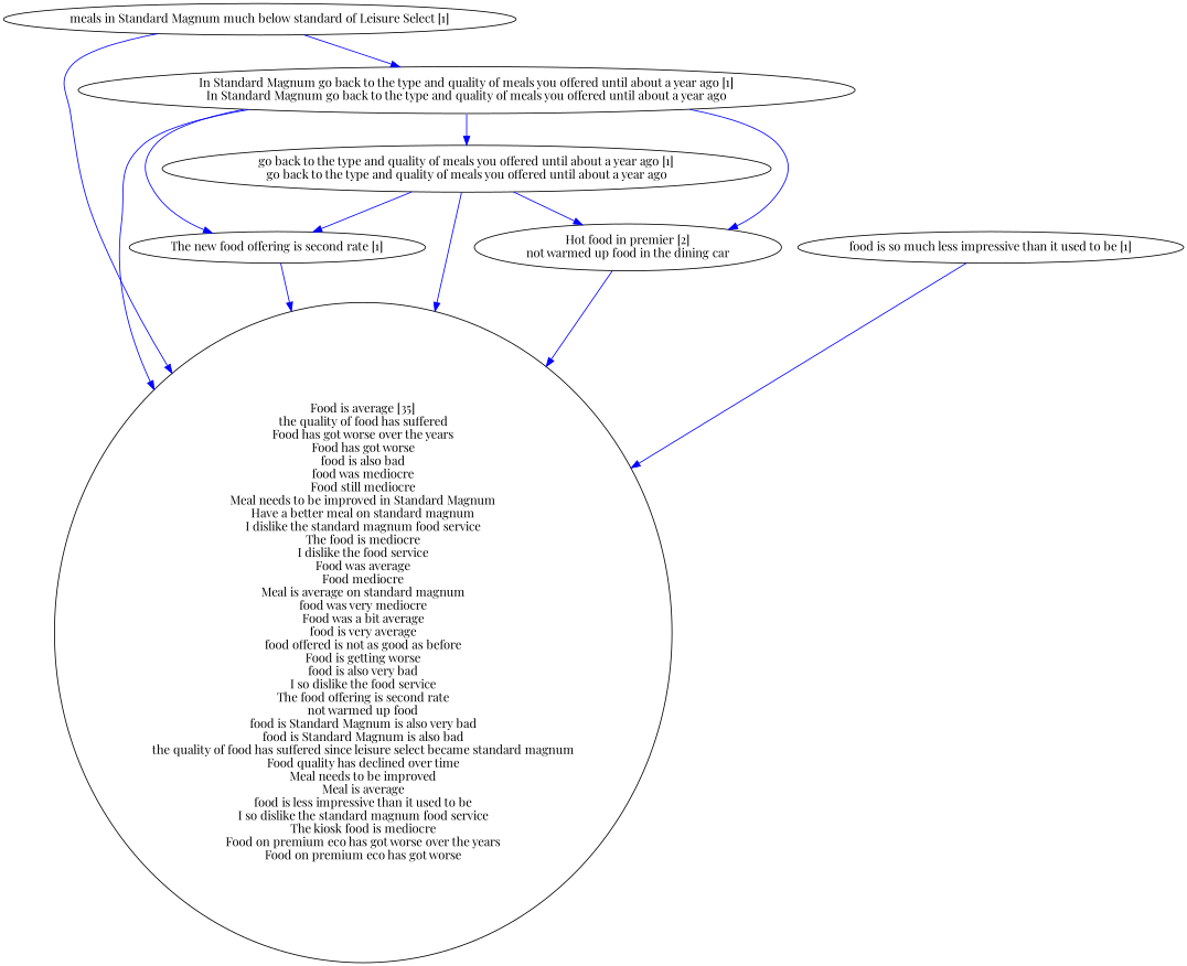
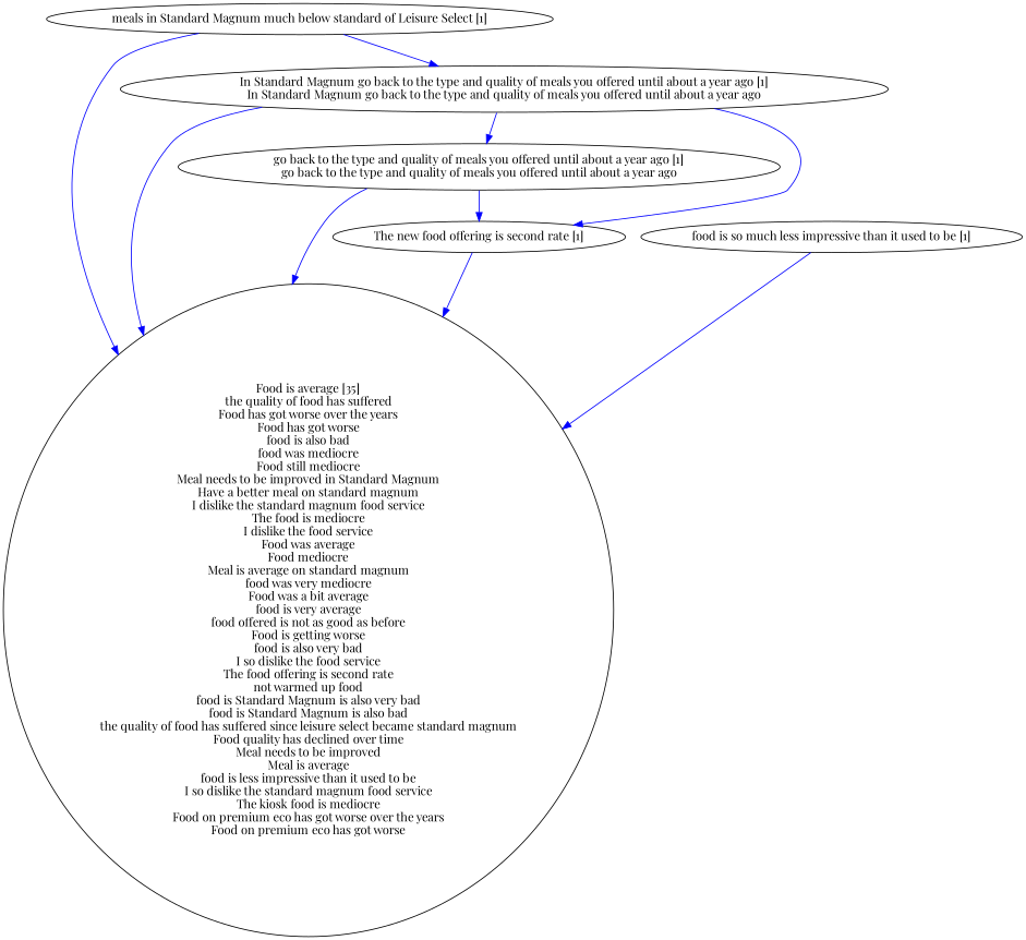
  digraph {
    fontname="Playfair Display"
    node [fontname="Playfair Display"]
    edge [color=blue fontname="Playfair Display"]
-   "Hot food in premier [2]\nnot warmed up food in the dining car"
    "Food is average [35]\nthe quality of food has suffered\nFood has got worse over the years\nFood has got worse\nfood is also bad\nfood was mediocre\nFood still mediocre\nMeal needs to be improved in Standard Magnum\nHave a better meal on standard magnum\nI dislike the standard magnum food service\nThe food is mediocre\nI dislike the food service\nFood was average\nFood mediocre\nMeal is average on standard magnum\nfood was very mediocre\nFood was a bit average\nfood is very average\nfood offered is not as good as before\nFood is getting worse\nfood is also very bad\nI so dislike the food service\nThe food offering is second rate\nnot warmed up food\nfood is Standard Magnum is also very bad\nfood is Standard Magnum is also bad\nthe quality of food has suffered since leisure select became standard magnum\nFood quality has declined over time\nMeal needs to be improved\nMeal is average\nfood is less impressive than it used to be\nI so dislike the standard magnum food service\nThe kiosk food is mediocre\nFood on premium eco has got worse over the years\nFood on premium eco has got worse"
    "In Standard Magnum go back to the type and quality of meals you offered until about a year ago [1]\nIn Standard Magnum go back to the type and quality of meals you offered until about a year ago"
    "go back to the type and quality of meals you offered until about a year ago [1]\ngo back to the type and quality of meals you offered until about a year ago"
    "The new food offering is second rate [1]"
    "food is so much less impressive than it used to be [1]"
    "meals in Standard Magnum much below standard of Leisure Select [1]"
-   "Hot food in premier [2]\nnot warmed up food in the dining car" -> "Food is average [35]\nthe quality of food has suffered\nFood has got worse over the years\nFood has got worse\nfood is also bad\nfood was mediocre\nFood still mediocre\nMeal needs to be improved in Standard Magnum\nHave a better meal on standard magnum\nI dislike the standard magnum food service\nThe food is mediocre\nI dislike the food service\nFood was average\nFood mediocre\nMeal is average on standard magnum\nfood was very mediocre\nFood was a bit average\nfood is very average\nfood offered is not as good as before\nFood is getting worse\nfood is also very bad\nI so dislike the food service\nThe food offering is second rate\nnot warmed up food\nfood is Standard Magnum is also very bad\nfood is Standard Magnum is also bad\nthe quality of food has suffered since leisure select became standard magnum\nFood quality has declined over time\nMeal needs to be improved\nMeal is average\nfood is less impressive than it used to be\nI so dislike the standard magnum food service\nThe kiosk food is mediocre\nFood on premium eco has got worse over the years\nFood on premium eco has got worse"
-   "In Standard Magnum go back to the type and quality of meals you offered until about a year ago [1]\nIn Standard Magnum go back to the type and quality of meals you offered until about a year ago" -> "Hot food in premier [2]\nnot warmed up food in the dining car"
    "In Standard Magnum go back to the type and quality of meals you offered until about a year ago [1]\nIn Standard Magnum go back to the type and quality of meals you offered until about a year ago" -> "Food is average [35]\nthe quality of food has suffered\nFood has got worse over the years\nFood has got worse\nfood is also bad\nfood was mediocre\nFood still mediocre\nMeal needs to be improved in Standard Magnum\nHave a better meal on standard magnum\nI dislike the standard magnum food service\nThe food is mediocre\nI dislike the food service\nFood was average\nFood mediocre\nMeal is average on standard magnum\nfood was very mediocre\nFood was a bit average\nfood is very average\nfood offered is not as good as before\nFood is getting worse\nfood is also very bad\nI so dislike the food service\nThe food offering is second rate\nnot warmed up food\nfood is Standard Magnum is also very bad\nfood is Standard Magnum is also bad\nthe quality of food has suffered since leisure select became standard magnum\nFood quality has declined over time\nMeal needs to be improved\nMeal is average\nfood is less impressive than it used to be\nI so dislike the standard magnum food service\nThe kiosk food is mediocre\nFood on premium eco has got worse over the years\nFood on premium eco has got worse"
    "In Standard Magnum go back to the type and quality of meals you offered until about a year ago [1]\nIn Standard Magnum go back to the type and quality of meals you offered until about a year ago" -> "go back to the type and quality of meals you offered until about a year ago [1]\ngo back to the type and quality of meals you offered until about a year ago"
    "In Standard Magnum go back to the type and quality of meals you offered until about a year ago [1]\nIn Standard Magnum go back to the type and quality of meals you offered until about a year ago" -> "The new food offering is second rate [1]"
-   "go back to the type and quality of meals you offered until about a year ago [1]\ngo back to the type and quality of meals you offered until about a year ago" -> "Hot food in premier [2]\nnot warmed up food in the dining car"
    "go back to the type and quality of meals you offered until about a year ago [1]\ngo back to the type and quality of meals you offered until about a year ago" -> "Food is average [35]\nthe quality of food has suffered\nFood has got worse over the years\nFood has got worse\nfood is also bad\nfood was mediocre\nFood still mediocre\nMeal needs to be improved in Standard Magnum\nHave a better meal on standard magnum\nI dislike the standard magnum food service\nThe food is mediocre\nI dislike the food service\nFood was average\nFood mediocre\nMeal is average on standard magnum\nfood was very mediocre\nFood was a bit average\nfood is very average\nfood offered is not as good as before\nFood is getting worse\nfood is also very bad\nI so dislike the food service\nThe food offering is second rate\nnot warmed up food\nfood is Standard Magnum is also very bad\nfood is Standard Magnum is also bad\nthe quality of food has suffered since leisure select became standard magnum\nFood quality has declined over time\nMeal needs to be improved\nMeal is average\nfood is less impressive than it used to be\nI so dislike the standard magnum food service\nThe kiosk food is mediocre\nFood on premium eco has got worse over the years\nFood on premium eco has got worse"
    "go back to the type and quality of meals you offered until about a year ago [1]\ngo back to the type and quality of meals you offered until about a year ago" -> "The new food offering is second rate [1]"
    "The new food offering is second rate [1]" -> "Food is average [35]\nthe quality of food has suffered\nFood has got worse over the years\nFood has got worse\nfood is also bad\nfood was mediocre\nFood still mediocre\nMeal needs to be improved in Standard Magnum\nHave a better meal on standard magnum\nI dislike the standard magnum food service\nThe food is mediocre\nI dislike the food service\nFood was average\nFood mediocre\nMeal is average on standard magnum\nfood was very mediocre\nFood was a bit average\nfood is very average\nfood offered is not as good as before\nFood is getting worse\nfood is also very bad\nI so dislike the food service\nThe food offering is second rate\nnot warmed up food\nfood is Standard Magnum is also very bad\nfood is Standard Magnum is also bad\nthe quality of food has suffered since leisure select became standard magnum\nFood quality has declined over time\nMeal needs to be improved\nMeal is average\nfood is less impressive than it used to be\nI so dislike the standard magnum food service\nThe kiosk food is mediocre\nFood on premium eco has got worse over the years\nFood on premium eco has got worse"
    "food is so much less impressive than it used to be [1]" -> "Food is average [35]\nthe quality of food has suffered\nFood has got worse over the years\nFood has got worse\nfood is also bad\nfood was mediocre\nFood still mediocre\nMeal needs to be improved in Standard Magnum\nHave a better meal on standard magnum\nI dislike the standard magnum food service\nThe food is mediocre\nI dislike the food service\nFood was average\nFood mediocre\nMeal is average on standard magnum\nfood was very mediocre\nFood was a bit average\nfood is very average\nfood offered is not as good as before\nFood is getting worse\nfood is also very bad\nI so dislike the food service\nThe food offering is second rate\nnot warmed up food\nfood is Standard Magnum is also very bad\nfood is Standard Magnum is also bad\nthe quality of food has suffered since leisure select became standard magnum\nFood quality has declined over time\nMeal needs to be improved\nMeal is average\nfood is less impressive than it used to be\nI so dislike the standard magnum food service\nThe kiosk food is mediocre\nFood on premium eco has got worse over the years\nFood on premium eco has got worse"
    "meals in Standard Magnum much below standard of Leisure Select [1]" -> "Food is average [35]\nthe quality of food has suffered\nFood has got worse over the years\nFood has got worse\nfood is also bad\nfood was mediocre\nFood still mediocre\nMeal needs to be improved in Standard Magnum\nHave a better meal on standard magnum\nI dislike the standard magnum food service\nThe food is mediocre\nI dislike the food service\nFood was average\nFood mediocre\nMeal is average on standard magnum\nfood was very mediocre\nFood was a bit average\nfood is very average\nfood offered is not as good as before\nFood is getting worse\nfood is also very bad\nI so dislike the food service\nThe food offering is second rate\nnot warmed up food\nfood is Standard Magnum is also very bad\nfood is Standard Magnum is also bad\nthe quality of food has suffered since leisure select became standard magnum\nFood quality has declined over time\nMeal needs to be improved\nMeal is average\nfood is less impressive than it used to be\nI so dislike the standard magnum food service\nThe kiosk food is mediocre\nFood on premium eco has got worse over the years\nFood on premium eco has got worse"
    "meals in Standard Magnum much below standard of Leisure Select [1]" -> "In Standard Magnum go back to the type and quality of meals you offered until about a year ago [1]\nIn Standard Magnum go back to the type and quality of meals you offered until about a year ago"
  }
